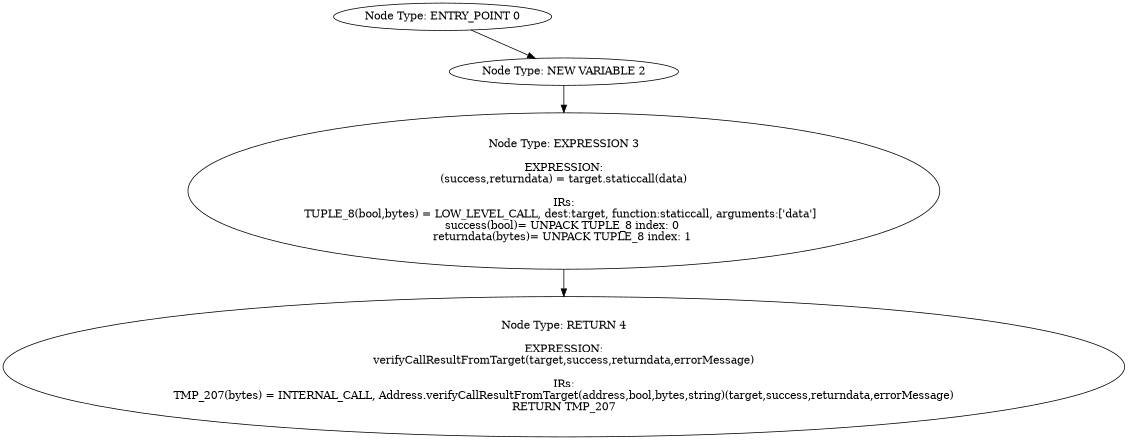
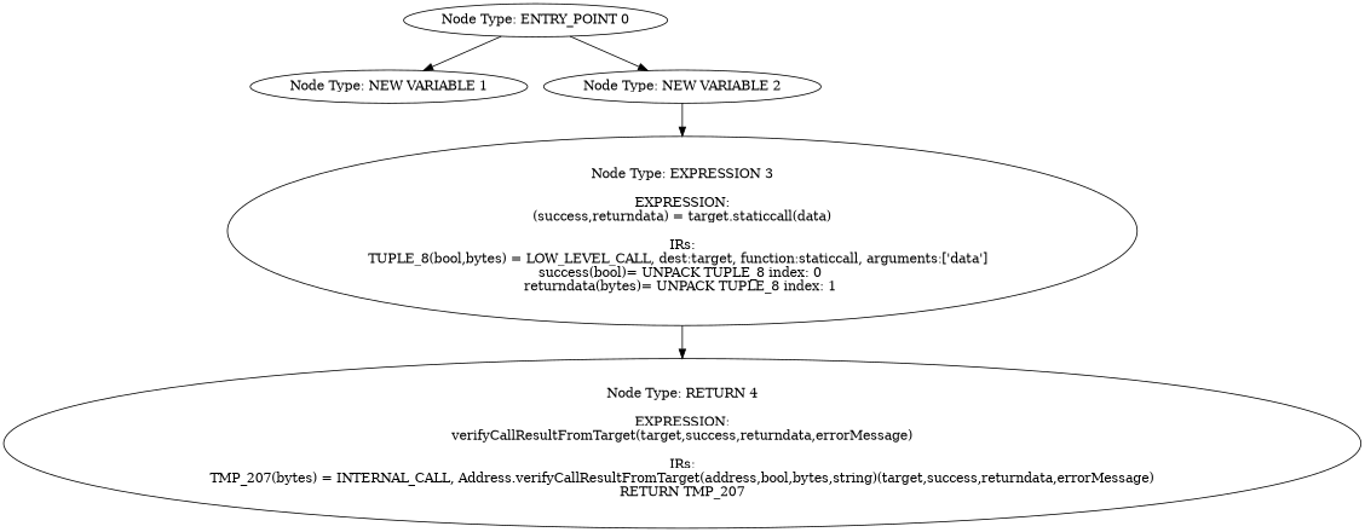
  digraph {
    n1 [label="Node Type: ENTRY_POINT 0\n"]
+   n2 [label="Node Type: NEW VARIABLE 1\n"]
    n3 [label="Node Type: NEW VARIABLE 2\n"]
    n4 [label="Node Type: EXPRESSION 3\n\nEXPRESSION:\n(success,returndata) = target.staticcall(data)\n\nIRs:\nTUPLE_8(bool,bytes) = LOW_LEVEL_CALL, dest:target, function:staticcall, arguments:['data']  \nsuccess(bool)= UNPACK TUPLE_8 index: 0 \nreturndata(bytes)= UNPACK TUPLE_8 index: 1 "]
    n5 [label="Node Type: RETURN 4\n\nEXPRESSION:\nverifyCallResultFromTarget(target,success,returndata,errorMessage)\n\nIRs:\nTMP_207(bytes) = INTERNAL_CALL, Address.verifyCallResultFromTarget(address,bool,bytes,string)(target,success,returndata,errorMessage)\nRETURN TMP_207"]
+   n1 -> n2
    n1 -> n3
    n3 -> n4
    n4 -> n5
  }
